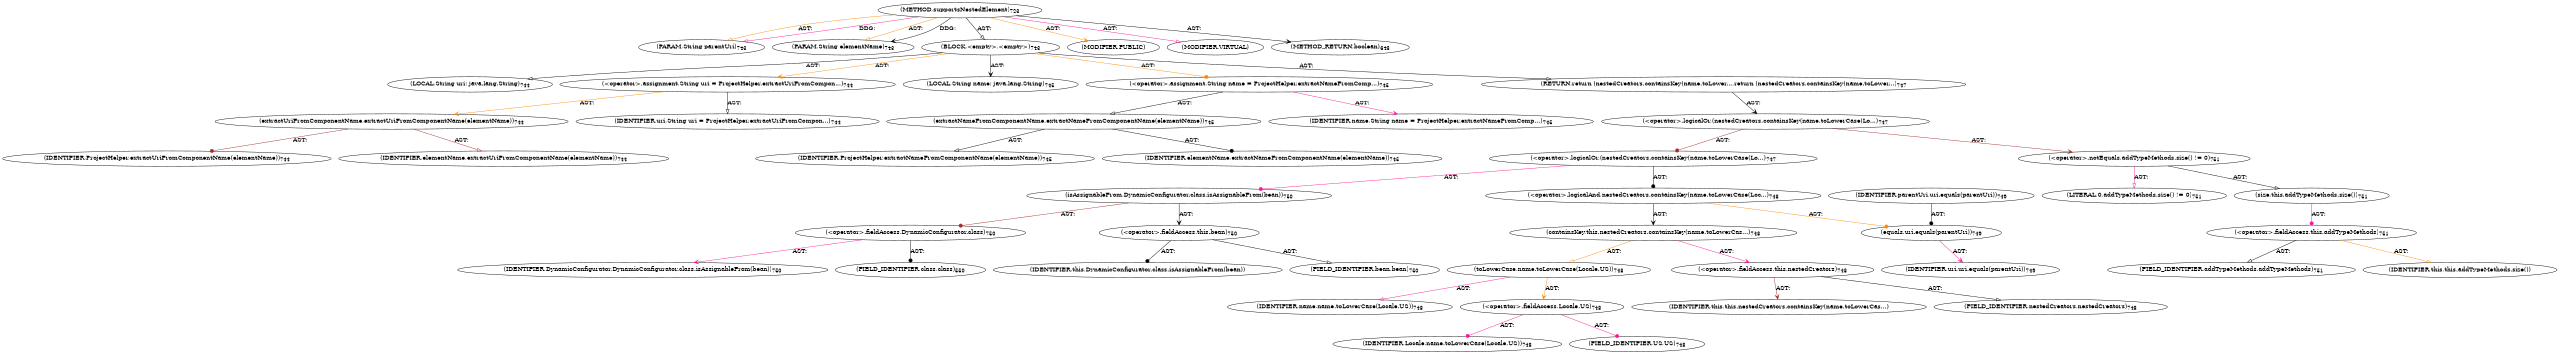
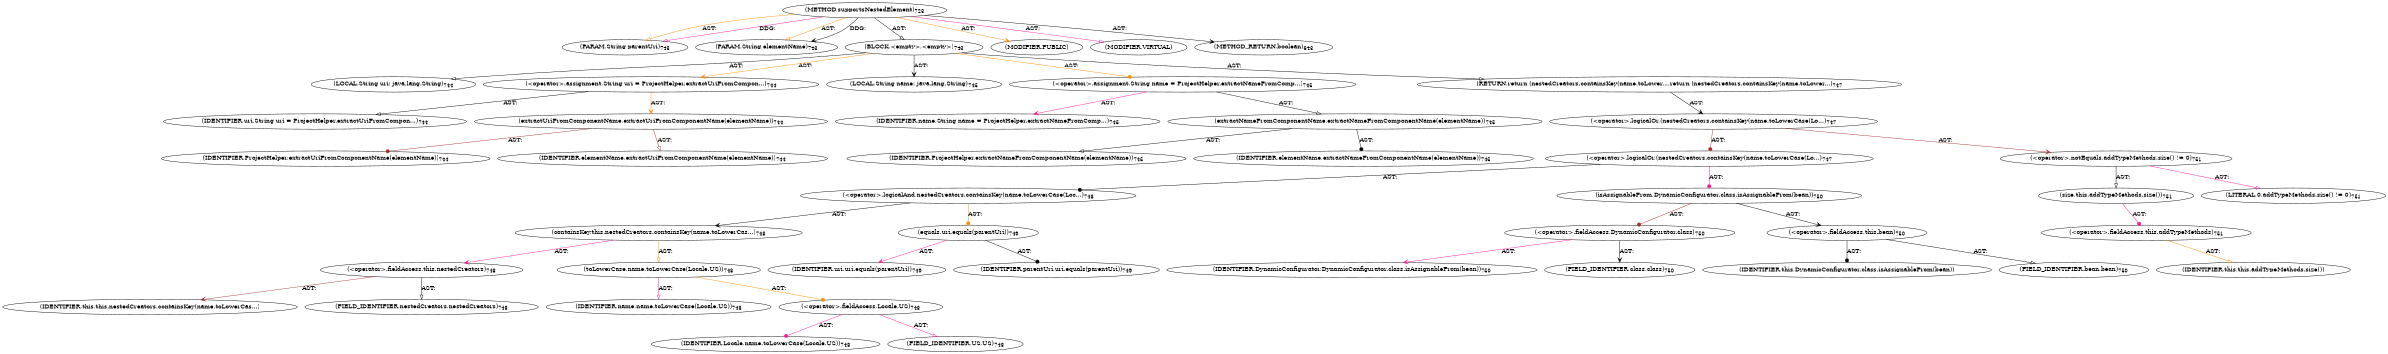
  digraph {
    edge [arrowhead=onormal color=black]
    n1 [label=<(METHOD,supportsNestedElement)<SUB>723</SUB>>]
    n2 [label=<(PARAM,String parentUri)<SUB>743</SUB>>]
    n3 [label=<(PARAM,String elementName)<SUB>743</SUB>>]
    n4 [label=<(BLOCK,&lt;empty&gt;,&lt;empty&gt;)<SUB>743</SUB>>]
    n5 [label=<(MODIFIER,PUBLIC)>]
    n6 [label=<(MODIFIER,VIRTUAL)>]
    n7 [label=<(METHOD_RETURN,boolean)<SUB>643</SUB>>]
    n8 [label=<(LOCAL,String uri: java.lang.String)<SUB>744</SUB>>]
    n9 [label=<(&lt;operator&gt;.assignment,String uri = ProjectHelper.extractUriFromCompon...)<SUB>744</SUB>>]
    n10 [label=<(LOCAL,String name: java.lang.String)<SUB>745</SUB>>]
    n11 [label=<(&lt;operator&gt;.assignment,String name = ProjectHelper.extractNameFromComp...)<SUB>745</SUB>>]
    n12 [label=<(RETURN,return (nestedCreators.containsKey(name.toLower...,return (nestedCreators.containsKey(name.toLower...)<SUB>747</SUB>>]
    n13 [label=<(IDENTIFIER,uri,String uri = ProjectHelper.extractUriFromCompon...)<SUB>744</SUB>>]
    n14 [label=<(extractUriFromComponentName,extractUriFromComponentName(elementName))<SUB>744</SUB>>]
    n15 [label=<(IDENTIFIER,name,String name = ProjectHelper.extractNameFromComp...)<SUB>745</SUB>>]
    n16 [label=<(extractNameFromComponentName,extractNameFromComponentName(elementName))<SUB>745</SUB>>]
    n17 [label=<(&lt;operator&gt;.logicalOr,(nestedCreators.containsKey(name.toLowerCase(Lo...)<SUB>747</SUB>>]
    n18 [label=<(IDENTIFIER,ProjectHelper,extractUriFromComponentName(elementName))<SUB>744</SUB>>]
    n19 [label=<(IDENTIFIER,elementName,extractUriFromComponentName(elementName))<SUB>744</SUB>>]
    n20 [label=<(IDENTIFIER,ProjectHelper,extractNameFromComponentName(elementName))<SUB>745</SUB>>]
    n21 [label=<(IDENTIFIER,elementName,extractNameFromComponentName(elementName))<SUB>745</SUB>>]
    n22 [label=<(&lt;operator&gt;.logicalOr,(nestedCreators.containsKey(name.toLowerCase(Lo...)<SUB>747</SUB>>]
    n23 [label=<(&lt;operator&gt;.notEquals,addTypeMethods.size() != 0)<SUB>751</SUB>>]
    n24 [label=<(&lt;operator&gt;.logicalAnd,nestedCreators.containsKey(name.toLowerCase(Loc...)<SUB>748</SUB>>]
    n25 [label=<(isAssignableFrom,DynamicConfigurator.class.isAssignableFrom(bean))<SUB>750</SUB>>]
    n26 [label=<(size,this.addTypeMethods.size())<SUB>751</SUB>>]
    n27 [label=<(LITERAL,0,addTypeMethods.size() != 0)<SUB>751</SUB>>]
    n28 [label=<(containsKey,this.nestedCreators.containsKey(name.toLowerCas...)<SUB>748</SUB>>]
    n29 [label=<(equals,uri.equals(parentUri))<SUB>749</SUB>>]
    n30 [label=<(&lt;operator&gt;.fieldAccess,DynamicConfigurator.class)<SUB>750</SUB>>]
    n31 [label=<(&lt;operator&gt;.fieldAccess,this.bean)<SUB>750</SUB>>]
    n32 [label=<(&lt;operator&gt;.fieldAccess,this.nestedCreators)<SUB>748</SUB>>]
    n33 [label=<(toLowerCase,name.toLowerCase(Locale.US))<SUB>748</SUB>>]
    n34 [label=<(IDENTIFIER,uri,uri.equals(parentUri))<SUB>749</SUB>>]
    n35 [label=<(IDENTIFIER,parentUri,uri.equals(parentUri))<SUB>749</SUB>>]
    n36 [label=<(IDENTIFIER,this,this.nestedCreators.containsKey(name.toLowerCas...)>]
    n37 [label=<(FIELD_IDENTIFIER,nestedCreators,nestedCreators)<SUB>748</SUB>>]
    n38 [label=<(IDENTIFIER,name,name.toLowerCase(Locale.US))<SUB>748</SUB>>]
    n39 [label=<(&lt;operator&gt;.fieldAccess,Locale.US)<SUB>748</SUB>>]
    n40 [label=<(IDENTIFIER,Locale,name.toLowerCase(Locale.US))<SUB>748</SUB>>]
    n41 [label=<(FIELD_IDENTIFIER,US,US)<SUB>748</SUB>>]
    n42 [label=<(IDENTIFIER,DynamicConfigurator,DynamicConfigurator.class.isAssignableFrom(bean))<SUB>750</SUB>>]
-   n43 [label=<(FIELD_IDENTIFIER,class,class)<SUB>550</SUB>>]
+   n43 [label=<(FIELD_IDENTIFIER,class,class)<SUB>750</SUB>>]
    n44 [label=<(IDENTIFIER,this,DynamicConfigurator.class.isAssignableFrom(bean))>]
    n45 [label=<(FIELD_IDENTIFIER,bean,bean)<SUB>750</SUB>>]
    n46 [label=<(&lt;operator&gt;.fieldAccess,this.addTypeMethods)<SUB>751</SUB>>]
    n47 [label=<(IDENTIFIER,this,this.addTypeMethods.size())>]
-   n48 [label=<(FIELD_IDENTIFIER,addTypeMethods,addTypeMethods)<SUB>751</SUB>>]
    n1 -> n2 [color=darkorange label="AST: "]
    n1 -> n2 [color=deeppink label="DDG: "]
    n1 -> n3 [color=darkorange label="AST: "]
    n1 -> n3 [arrowhead=vee label="DDG: "]
    n1 -> n4 [label="AST: "]
    n1 -> n5 [arrowhead=vee color=darkorange label="AST: "]
    n1 -> n6 [color=deeppink label="AST: "]
    n1 -> n7 [arrowhead=vee label="AST: "]
    n4 -> n8 [label="AST: "]
    n4 -> n9 [arrowhead=vee color=darkorange label="AST: "]
    n4 -> n10 [arrowhead=vee label="AST: "]
    n4 -> n11 [arrowhead=dot color=darkorange label="AST: "]
    n4 -> n12 [label="AST: "]
    n9 -> n13 [label="AST: "]
    n9 -> n14 [arrowhead=vee color=darkorange label="AST: "]
    n11 -> n15 [arrowhead=vee color=deeppink label="AST: "]
    n11 -> n16 [label="AST: "]
    n12 -> n17 [arrowhead=vee label="AST: "]
    n14 -> n18 [arrowhead=dot color=brown label="AST: "]
    n14 -> n19 [color=brown label="AST: "]
    n16 -> n20 [label="AST: "]
    n16 -> n21 [arrowhead=dot label="AST: "]
    n17 -> n22 [arrowhead=dot color=brown label="AST: "]
    n17 -> n23 [arrowhead=vee color=brown label="AST: "]
    n22 -> n24 [arrowhead=dot label="AST: "]
    n22 -> n25 [arrowhead=dot color=deeppink label="AST: "]
    n23 -> n26 [label="AST: "]
    n23 -> n27 [color=deeppink label="AST: "]
    n24 -> n28 [arrowhead=vee label="AST: "]
    n24 -> n29 [arrowhead=dot color=darkorange label="AST: "]
    n25 -> n30 [arrowhead=dot color=brown label="AST: "]
    n25 -> n31 [arrowhead=vee label="AST: "]
    n26 -> n46 [arrowhead=dot color=deeppink label="AST: "]
    n28 -> n32 [arrowhead=vee color=deeppink label="AST: "]
    n28 -> n33 [color=darkorange label="AST: "]
    n29 -> n34 [arrowhead=vee color=deeppink label="AST: "]
-   n35 -> n29 [arrowhead=dot label="AST: "]
+   n29 -> n35 [arrowhead=dot label="AST: "]
    n30 -> n42 [arrowhead=vee color=deeppink label="AST: "]
-   n30 -> n43 [arrowhead=dot label="AST: "]
+   n30 -> n43 [arrowhead=vee label="AST: "]
    n31 -> n44 [arrowhead=dot label="AST: "]
    n31 -> n45 [label="AST: "]
    n32 -> n36 [arrowhead=vee color=brown label="AST: "]
    n32 -> n37 [label="AST: "]
    n33 -> n38 [color=deeppink label="AST: "]
-   n33 -> n39 [arrowhead=vee color=darkorange label="AST: "]
+   n33 -> n39 [arrowhead=dot color=darkorange label="AST: "]
    n39 -> n40 [arrowhead=dot color=deeppink label="AST: "]
-   n39 -> n41 [arrowhead=dot color=deeppink label="AST: "]
+   n39 -> n41 [color=deeppink label="AST: "]
    n46 -> n47 [color=darkorange label="AST: "]
-   n46 -> n48 [label="AST: "]
  }
